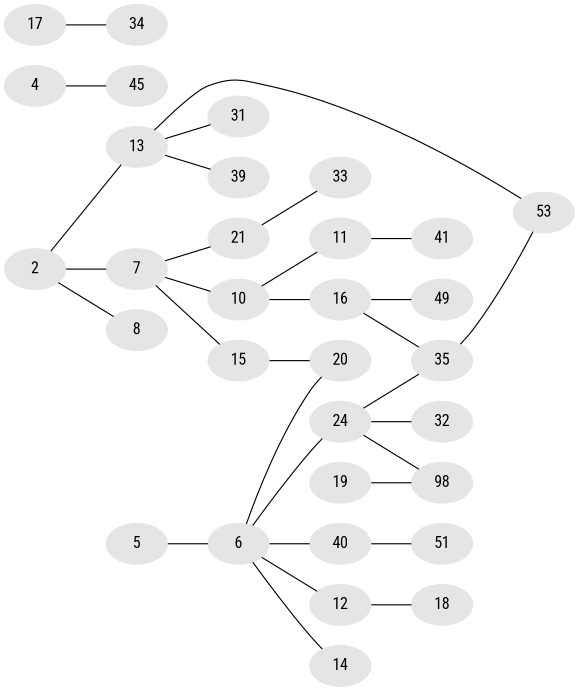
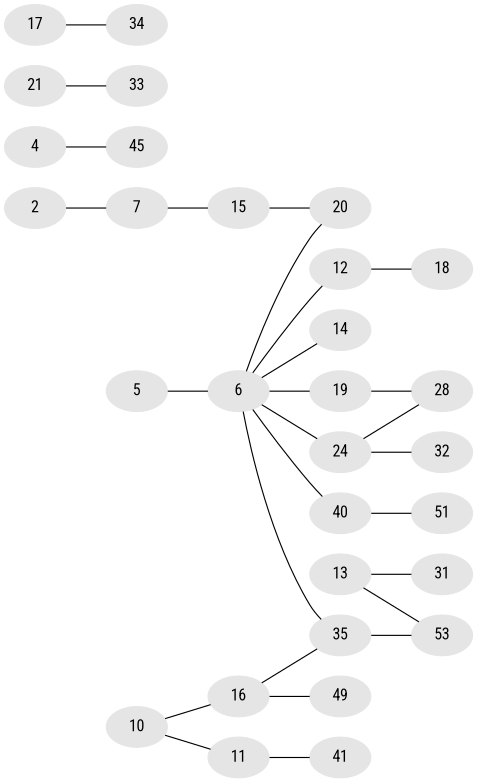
  graph {
    fontname="Roboto Condensed"
    rankdir=LR
    node [color=gray90 fontname="Roboto Condensed" style=filled]
    edge [fontname="Roboto Condensed"]
    2 [super="+3"]
    7 [super="+27"]
-   8
    13 [super="+22"]
    4 [super="+23"]
    45 [super="+46"]
    5 [super="+50"]
    6 [super="+9"]
    10
    15 [super="+29"]
    21 [super="+43"]
    31
-   39
    53 [super="+54"]
    12 [super="+25"]
    14
    19 [super="+47"]
    20 [super="+36"]
    24 [super="+30"]
    35
    40
    18 [super="+55"]
-   28 [super="+37" label=98]
+   28 [super="+37"]
    32
    51 [super="+52"]
    11 [super="+26"]
    16 [super="+48"]
    33 [super="+44"]
    41
    49
    17 [super="+38"]
    34
    2 -- 7
-   2 -- 8
-   2 -- 13
-   7 -- 10
    7 -- 15
-   7 -- 21
    13 -- 31
-   13 -- 39
    13 -- 53
    4 -- 45
    5 -- 6
    6 -- 12
    6 -- 14
+   6 -- 19
    6 -- 20
    6 -- 24
-   24 -- 35
+   6 -- 35
    6 -- 40
    10 -- 11
    10 -- 16
    15 -- 20
    21 -- 33
    12 -- 18
    19 -- 28
    24 -- 28
    24 -- 32
    35 -- 53
    40 -- 51
    11 -- 41
    16 -- 35
    16 -- 49
    17 -- 34
  }
